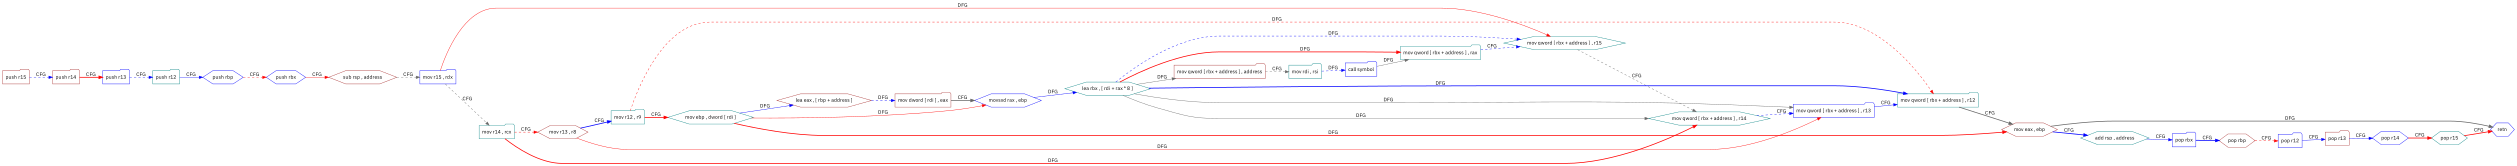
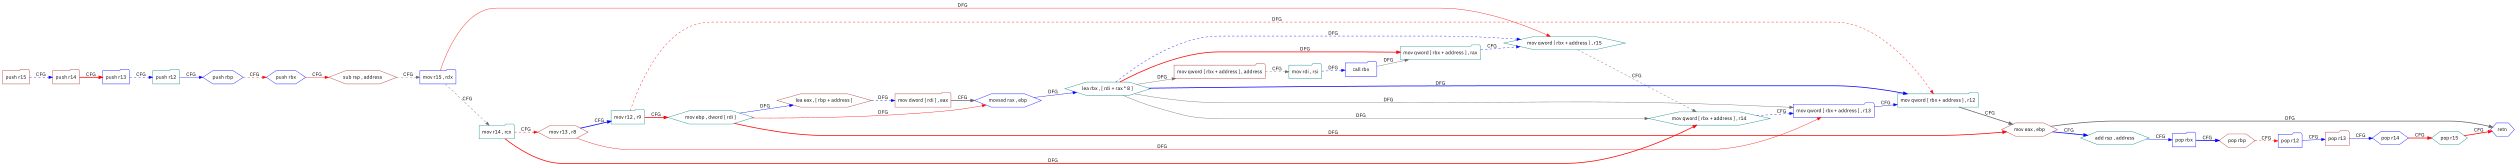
  digraph {
    fontname="IBM Plex Sans"
    rankdir=LR
    node [color=teal fontname="IBM Plex Sans" shape=folder]
    edge [color=blue fontname="IBM Plex Sans" style=dashed]
    n1 [color=brown label="push r15"]
    n2 [color=brown label="push r14"]
    n3 [color=blue label="push r13"]
    n4 [label="push r12"]
    n5 [color=blue label="push rbp" shape=hexagon]
    n6 [color=blue label="push rbx" shape=hexagon]
    n7 [color=brown label="sub rsp , address" shape=hexagon]
    n8 [color=blue label="mov r15 , rdx"]
    n9 [label="mov r14 , rcx"]
    n10 [label="mov qword [ rbx + address ] , r15" shape=hexagon]
    n11 [color=brown label="mov r13 , r8" shape=hexagon]
    n12 [label="mov qword [ rbx + address ] , r14" shape=hexagon]
    n13 [label="mov r12 , r9"]
    n14 [color=blue label="mov qword [ rbx + address ] , r13"]
    n15 [label="mov ebp , dword [ rdi ]" shape=hexagon]
    n16 [label="mov qword [ rbx + address ] , r12"]
    n17 [color=brown label="lea eax , [ rbp + address ]" shape=hexagon]
    n18 [color=blue label="movsxd rax , ebp" shape=hexagon]
    n19 [color=brown label="mov eax , ebp" shape=hexagon]
    n20 [color=brown label="mov dword [ rdi ] , eax"]
    n21 [label="lea rbx , [ rdi + rax * 8 ]" shape=hexagon]
    n22 [label="add rsp , address" shape=hexagon]
    n23 [color=blue label=retn shape=hexagon]
    n24 [color=brown label="mov qword [ rbx + address ] , address"]
    n25 [label="mov qword [ rbx + address ] , rax"]
    n26 [label="mov rdi , rsi"]
-   n27 [color=blue label="call symbol"]
+   n27 [color=blue label="call rbx"]
    n28 [color=blue label="pop rbx"]
    n29 [color=brown label="pop rbp" shape=hexagon]
    n30 [color=blue label="pop r12"]
    n31 [color=brown label="pop r13"]
    n32 [color=blue label="pop r14" shape=hexagon]
    n33 [label="pop r15" shape=hexagon]
    n1 -> n2 [label=CFG]
    n2 -> n3 [color=red label=CFG style=bold]
    n3 -> n4 [label=CFG]
    n4 -> n5 [label=CFG style=solid]
    n5 -> n6 [color=red label=CFG]
    n6 -> n7 [color=red label=CFG style=solid]
    n7 -> n8 [color=gray40 label=CFG]
    n8 -> n9 [color=gray40 label=CFG]
    n8 -> n10 [color=red label=DFG style=solid]
    n9 -> n11 [color=red label=CFG]
    n9 -> n12 [color=red label=DFG style=bold]
    n10 -> n12 [color=gray40 label=CFG]
    n11 -> n13 [label=CFG style=bold]
    n11 -> n14 [color=red label=DFG style=solid]
    n12 -> n14 [label=CFG]
    n13 -> n15 [color=red label=CFG style=bold]
    n13 -> n16 [color=red label=DFG]
    n14 -> n16 [label=CFG style=solid]
    n15 -> n17 [label=DFG style=solid]
    n15 -> n18 [color=red label=DFG style=solid]
    n15 -> n19 [color=red label=DFG style=bold]
    n16 -> n19 [color=gray40 label=CFG style=bold]
    n17 -> n20 [label=DFG]
    n18 -> n21 [label=DFG style=solid]
    n19 -> n22 [label=CFG style=bold]
    n19 -> n23 [color=gray40 label=DFG style=bold]
    n20 -> n18 [color=gray40 label=CFG style=bold]
    n21 -> n10 [label=DFG]
    n21 -> n12 [color=gray40 label=DFG style=solid]
    n21 -> n14 [color=gray40 label=DFG style=solid]
    n21 -> n16 [label=DFG style=bold]
    n21 -> n24 [color=gray40 label=DFG style=solid]
    n21 -> n25 [color=red label=DFG style=bold]
    n22 -> n28 [label=CFG style=solid]
    n24 -> n26 [color=gray40 label=CFG]
    n25 -> n10 [label=CFG]
    n26 -> n27 [label=DFG]
    n27 -> n25 [color=gray40 label=DFG style=solid]
    n28 -> n29 [label=CFG style=bold]
    n29 -> n30 [color=red label=CFG]
    n30 -> n31 [label=CFG style=solid]
    n31 -> n32 [label=CFG style=solid]
    n32 -> n33 [color=red label=CFG style=bold]
    n33 -> n23 [color=red label=CFG style=bold]
  }
